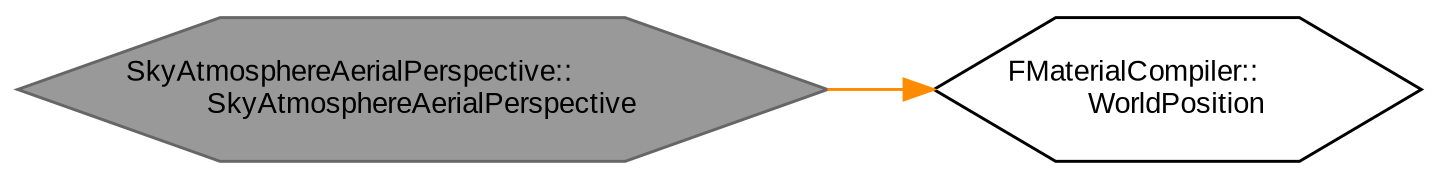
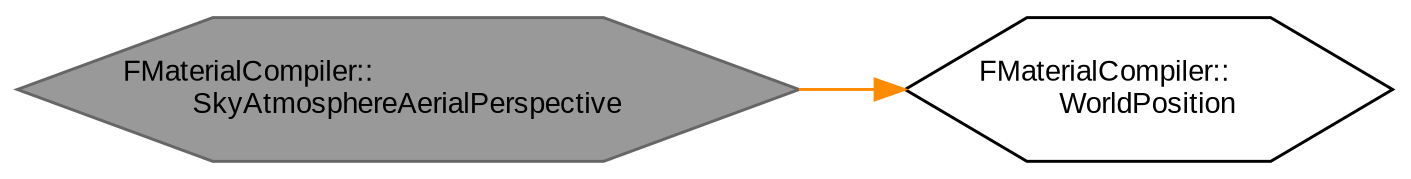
  digraph {
    rankdir=LR
    fontname="Liberation Sans"
    node [fontname="Liberation Sans" fontsize=10 shape=hexagon style=filled]
-   n1 [color=gray40 fillcolor=grey60 fontcolor=black height=0.2 label="SkyAtmosphereAerialPerspective::\lSkyAtmosphereAerialPerspective" width=0.4]
+   n1 [color=gray40 fillcolor=grey60 fontcolor=black height=0.2 label="FMaterialCompiler::\lSkyAtmosphereAerialPerspective" width=0.4]
    n2 [color=black fillcolor=white height=0.2 label="FMaterialCompiler::\lWorldPosition" width=0.4]
    n1 -> n2 [color=darkorange fontname="Liberation Sans" fontsize=10 labelfontname=Helvetica labelfontsize=10 style=solid]
  }
